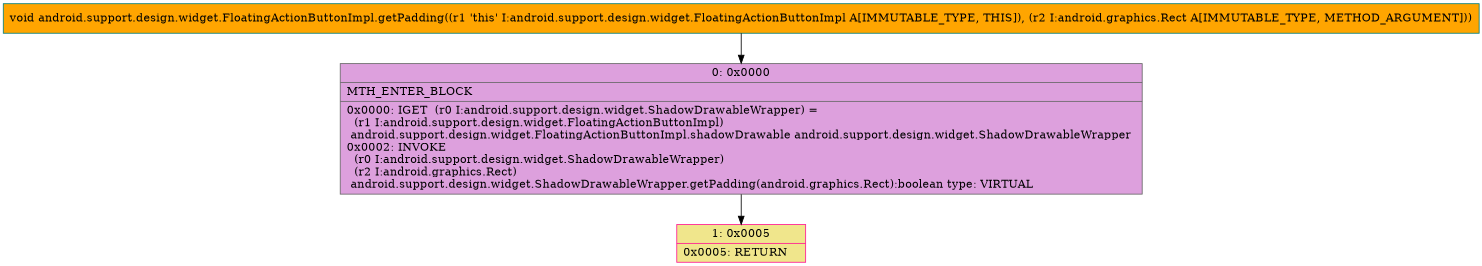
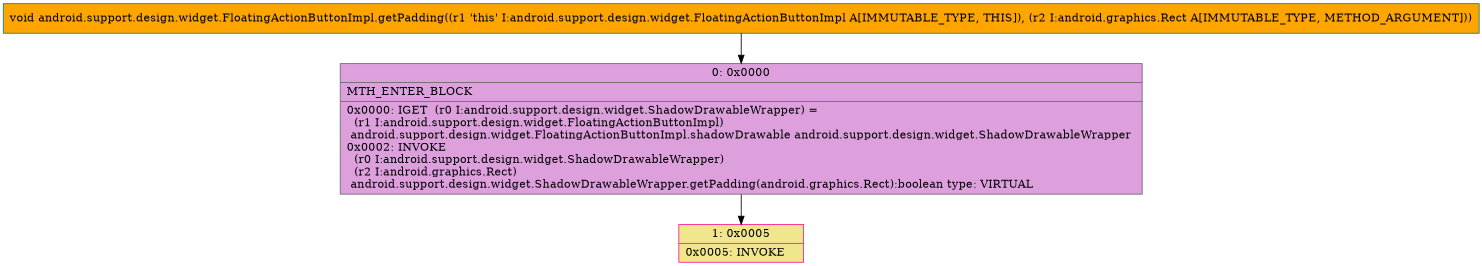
  digraph {
    node [shape=record style=filled]
    n1 [label="{0\:\ 0x0000|MTH_ENTER_BLOCK\l|0x0000: IGET  (r0 I:android.support.design.widget.ShadowDrawableWrapper) = \l  (r1 I:android.support.design.widget.FloatingActionButtonImpl)\l android.support.design.widget.FloatingActionButtonImpl.shadowDrawable android.support.design.widget.ShadowDrawableWrapper \l0x0002: INVOKE  \l  (r0 I:android.support.design.widget.ShadowDrawableWrapper)\l  (r2 I:android.graphics.Rect)\l android.support.design.widget.ShadowDrawableWrapper.getPadding(android.graphics.Rect):boolean type: VIRTUAL \l}" fillcolor=plum color=gray40]
-   n2 [label="{1\:\ 0x0005|0x0005: RETURN   \l}" fillcolor=khaki color=deeppink]
+   n2 [label="{1\:\ 0x0005|0x0005: INVOKE   \l}" fillcolor=khaki color=deeppink]
    n3 [label="{void android.support.design.widget.FloatingActionButtonImpl.getPadding((r1 'this' I:android.support.design.widget.FloatingActionButtonImpl A[IMMUTABLE_TYPE, THIS]), (r2 I:android.graphics.Rect A[IMMUTABLE_TYPE, METHOD_ARGUMENT])) }" fillcolor=orange color=teal]
    n1 -> n2
    n3 -> n1
  }
